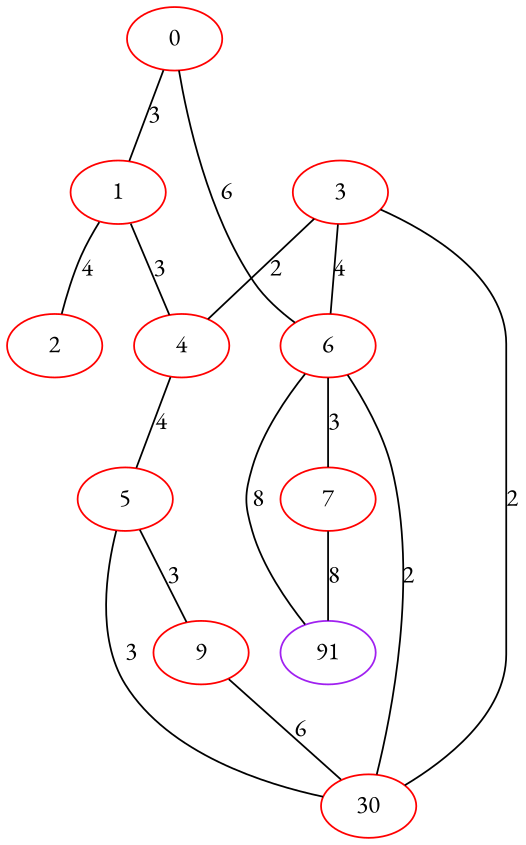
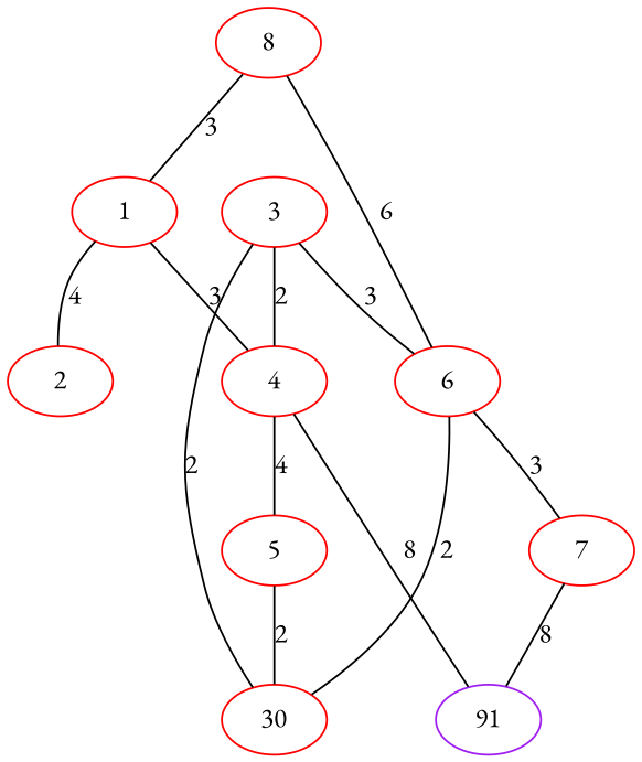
  graph {
    fontname="EB Garamond"
    node [color=red fontname="EB Garamond" weight=1]
    edge [fontname="EB Garamond"]
-   0
+   0 [label=8]
    1
    6
    2
    4
    3
    n7 [label=30]
    5
    7
    n10 [color=purple label=91 weight=4]
-   9
    0 -- 1 [label=3]
    0 -- 6 [label=6]
    1 -- 2 [label=4]
    1 -- 4 [label=3]
    6 -- n7 [label=2]
    6 -- 7 [label=3]
-   6 -- n10 [label=8]
+   4 -- n10 [label=8]
    4 -- 5 [label=4]
-   3 -- 6 [label=4]
+   3 -- 6 [label=3]
    3 -- 4 [label=2]
    3 -- n7 [label=2]
-   5 -- n7 [label=3]
-   5 -- 9 [label=3]
+   5 -- n7 [label=2]
    7 -- n10 [label=8]
-   9 -- n7 [label=6]
  }
